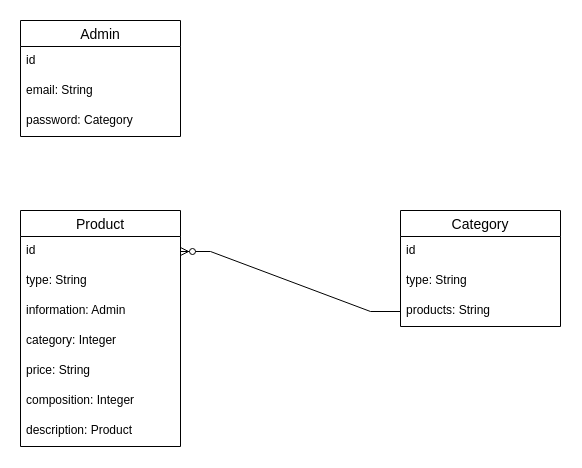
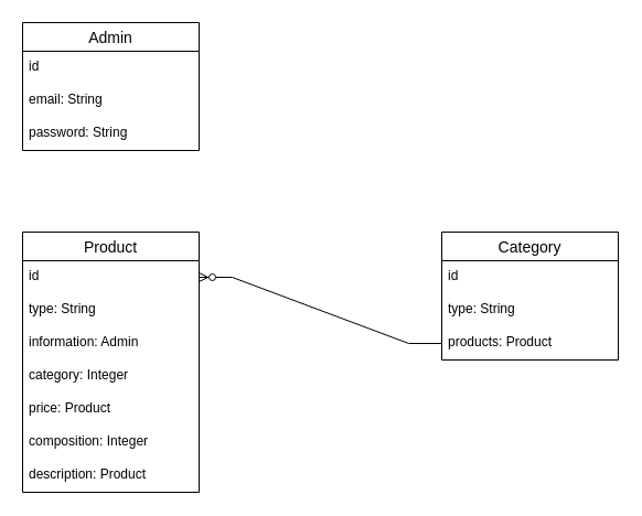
  <mxCell id="0" />
  <mxCell id="1" parent="0" />
  <mxCell id="2" value="Admin" style="swimlane;fontStyle=0;childLayout=stackLayout;horizontal=1;startSize=26;horizontalStack=0;resizeParent=1;resizeParentMax=0;resizeLast=0;collapsible=1;marginBottom=0;align=center;fontSize=14;" vertex="1" parent="1"><mxGeometry x="20" y="20" width="160" height="116" as="geometry" /></mxCell>
  <mxCell id="3" value="id" style="text;strokeColor=none;fillColor=none;spacingLeft=4;spacingRight=4;overflow=hidden;rotatable=0;points=[[0,0.5],[1,0.5]];portConstraint=eastwest;fontSize=12;whiteSpace=wrap;html=1;" vertex="1" parent="2"><mxGeometry y="26" width="160" height="30" as="geometry" /></mxCell>
  <mxCell id="4" value="email: String" style="text;strokeColor=none;fillColor=none;spacingLeft=4;spacingRight=4;overflow=hidden;rotatable=0;points=[[0,0.5],[1,0.5]];portConstraint=eastwest;fontSize=12;whiteSpace=wrap;html=1;" vertex="1" parent="2"><mxGeometry y="56" width="160" height="30" as="geometry" /></mxCell>
- <mxCell id="5" value="password: Category" style="text;strokeColor=none;fillColor=none;spacingLeft=4;spacingRight=4;overflow=hidden;rotatable=0;points=[[0,0.5],[1,0.5]];portConstraint=eastwest;fontSize=12;whiteSpace=wrap;html=1;" vertex="1" parent="2"><mxGeometry y="86" width="160" height="30" as="geometry" /></mxCell>
+ <mxCell id="5" value="password: String" style="text;strokeColor=none;fillColor=none;spacingLeft=4;spacingRight=4;overflow=hidden;rotatable=0;points=[[0,0.5],[1,0.5]];portConstraint=eastwest;fontSize=12;whiteSpace=wrap;html=1;" vertex="1" parent="2"><mxGeometry y="86" width="160" height="30" as="geometry" /></mxCell>
  <mxCell id="6" value="Product" style="swimlane;fontStyle=0;childLayout=stackLayout;horizontal=1;startSize=26;horizontalStack=0;resizeParent=1;resizeParentMax=0;resizeLast=0;collapsible=1;marginBottom=0;align=center;fontSize=14;" vertex="1" parent="1"><mxGeometry x="20" y="210" width="160" height="236" as="geometry" /></mxCell>
  <mxCell id="7" value="id" style="text;strokeColor=none;fillColor=none;spacingLeft=4;spacingRight=4;overflow=hidden;rotatable=0;points=[[0,0.5],[1,0.5]];portConstraint=eastwest;fontSize=12;whiteSpace=wrap;html=1;" vertex="1" parent="6"><mxGeometry y="26" width="160" height="30" as="geometry" /></mxCell>
  <mxCell id="8" value="type: String" style="text;strokeColor=none;fillColor=none;spacingLeft=4;spacingRight=4;overflow=hidden;rotatable=0;points=[[0,0.5],[1,0.5]];portConstraint=eastwest;fontSize=12;whiteSpace=wrap;html=1;" vertex="1" parent="6"><mxGeometry y="56" width="160" height="30" as="geometry" /></mxCell>
  <mxCell id="9" value="information: Admin&lt;br&gt;" style="text;strokeColor=none;fillColor=none;spacingLeft=4;spacingRight=4;overflow=hidden;rotatable=0;points=[[0,0.5],[1,0.5]];portConstraint=eastwest;fontSize=12;whiteSpace=wrap;html=1;" vertex="1" parent="6"><mxGeometry y="86" width="160" height="30" as="geometry" /></mxCell>
  <mxCell id="10" value="category: Integer" style="text;strokeColor=none;fillColor=none;spacingLeft=4;spacingRight=4;overflow=hidden;rotatable=0;points=[[0,0.5],[1,0.5]];portConstraint=eastwest;fontSize=12;whiteSpace=wrap;html=1;" vertex="1" parent="6"><mxGeometry y="116" width="160" height="30" as="geometry" /></mxCell>
- <mxCell id="11" value="price: String" style="text;strokeColor=none;fillColor=none;spacingLeft=4;spacingRight=4;overflow=hidden;rotatable=0;points=[[0,0.5],[1,0.5]];portConstraint=eastwest;fontSize=12;whiteSpace=wrap;html=1;" vertex="1" parent="6"><mxGeometry y="146" width="160" height="30" as="geometry" /></mxCell>
+ <mxCell id="11" value="price: Product" style="text;strokeColor=none;fillColor=none;spacingLeft=4;spacingRight=4;overflow=hidden;rotatable=0;points=[[0,0.5],[1,0.5]];portConstraint=eastwest;fontSize=12;whiteSpace=wrap;html=1;" vertex="1" parent="6"><mxGeometry y="146" width="160" height="30" as="geometry" /></mxCell>
  <mxCell id="12" value="composition: Integer" style="text;strokeColor=none;fillColor=none;spacingLeft=4;spacingRight=4;overflow=hidden;rotatable=0;points=[[0,0.5],[1,0.5]];portConstraint=eastwest;fontSize=12;whiteSpace=wrap;html=1;" vertex="1" parent="6"><mxGeometry y="176" width="160" height="30" as="geometry" /></mxCell>
  <mxCell id="13" value="description: Product" style="text;strokeColor=none;fillColor=none;spacingLeft=4;spacingRight=4;overflow=hidden;rotatable=0;points=[[0,0.5],[1,0.5]];portConstraint=eastwest;fontSize=12;whiteSpace=wrap;html=1;" vertex="1" parent="6"><mxGeometry y="206" width="160" height="30" as="geometry" /></mxCell>
  <mxCell id="14" value="Category" style="swimlane;fontStyle=0;childLayout=stackLayout;horizontal=1;startSize=26;horizontalStack=0;resizeParent=1;resizeParentMax=0;resizeLast=0;collapsible=1;marginBottom=0;align=center;fontSize=14;" vertex="1" parent="1"><mxGeometry x="400" y="210" width="160" height="116" as="geometry" /></mxCell>
  <mxCell id="15" value="id" style="text;strokeColor=none;fillColor=none;spacingLeft=4;spacingRight=4;overflow=hidden;rotatable=0;points=[[0,0.5],[1,0.5]];portConstraint=eastwest;fontSize=12;whiteSpace=wrap;html=1;" vertex="1" parent="14"><mxGeometry y="26" width="160" height="30" as="geometry" /></mxCell>
  <mxCell id="16" value="type: String" style="text;strokeColor=none;fillColor=none;spacingLeft=4;spacingRight=4;overflow=hidden;rotatable=0;points=[[0,0.5],[1,0.5]];portConstraint=eastwest;fontSize=12;whiteSpace=wrap;html=1;" vertex="1" parent="14"><mxGeometry y="56" width="160" height="30" as="geometry" /></mxCell>
- <mxCell id="17" value="products: String" style="text;strokeColor=none;fillColor=none;spacingLeft=4;spacingRight=4;overflow=hidden;rotatable=0;points=[[0,0.5],[1,0.5]];portConstraint=eastwest;fontSize=12;whiteSpace=wrap;html=1;" vertex="1" parent="14"><mxGeometry y="86" width="160" height="30" as="geometry" /></mxCell>
+ <mxCell id="17" value="products: Product" style="text;strokeColor=none;fillColor=none;spacingLeft=4;spacingRight=4;overflow=hidden;rotatable=0;points=[[0,0.5],[1,0.5]];portConstraint=eastwest;fontSize=12;whiteSpace=wrap;html=1;" vertex="1" parent="14"><mxGeometry y="86" width="160" height="30" as="geometry" /></mxCell>
  <mxCell id="18" value="" style="edgeStyle=entityRelationEdgeStyle;fontSize=12;html=1;endArrow=ERzeroToMany;endFill=1;rounded=0;entryX=1;entryY=0.5;entryDx=0;entryDy=0;exitX=0;exitY=0.5;exitDx=0;exitDy=0;" edge="1" parent="1" source="17" target="7"><mxGeometry width="100" height="100" relative="1" as="geometry"><mxPoint x="240" y="378" as="sourcePoint" /><mxPoint x="340" y="278" as="targetPoint" /></mxGeometry></mxCell>
